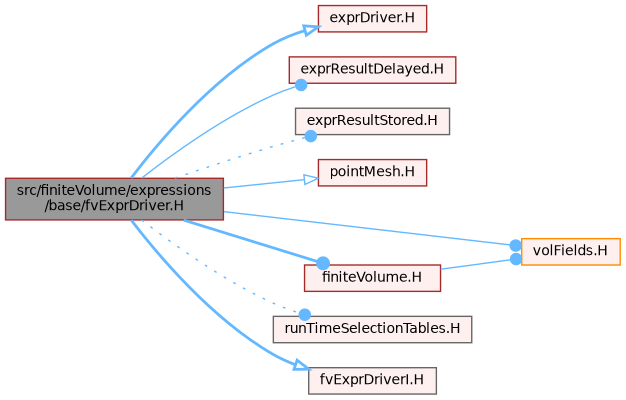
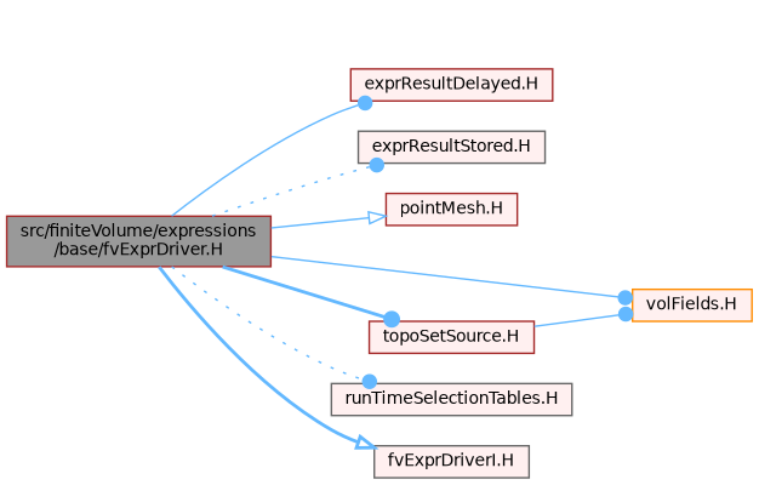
  digraph {
    rankdir=LR
    node [color=brown fillcolor="#FFF0F0" fontname=Helvetica fontsize=10 shape=box style=filled]
    edge [arrowhead=dot color=steelblue1 fontname=Helvetica fontsize=10 labelfontname=Helvetica labelfontsize=10 style=solid]
    n1 [fillcolor=grey60 fontcolor=black height=0.2 label="src/finiteVolume/expressions\l/base/fvExprDriver.H" width=0.4]
-   n2 [height=0.2 label="exprDriver.H" width=0.4]
    n3 [height=0.2 label="exprResultDelayed.H" width=0.4]
    n4 [color=gray40 height=0.2 label="exprResultStored.H" width=0.4]
    n5 [height=0.2 label="pointMesh.H" width=0.4]
    n6 [color=darkorange height=0.2 label="volFields.H" width=0.4]
-   n7 [height=0.2 label="finiteVolume.H" width=0.4]
+   n7 [height=0.2 label="topoSetSource.H" width=0.4]
    n8 [color=gray40 height=0.2 label="runTimeSelectionTables.H" width=0.4]
    n9 [color=gray40 height=0.2 label="fvExprDriverI.H" width=0.4]
-   n1 -> n2 [arrowhead=onormal style=bold]
    n1 -> n3
    n1 -> n4 [style=dotted]
    n1 -> n5 [arrowhead=onormal]
    n1 -> n6
    n1 -> n7 [style=bold]
    n1 -> n8 [style=dotted]
    n1 -> n9 [arrowhead=onormal style=bold]
    n7 -> n6
  }
